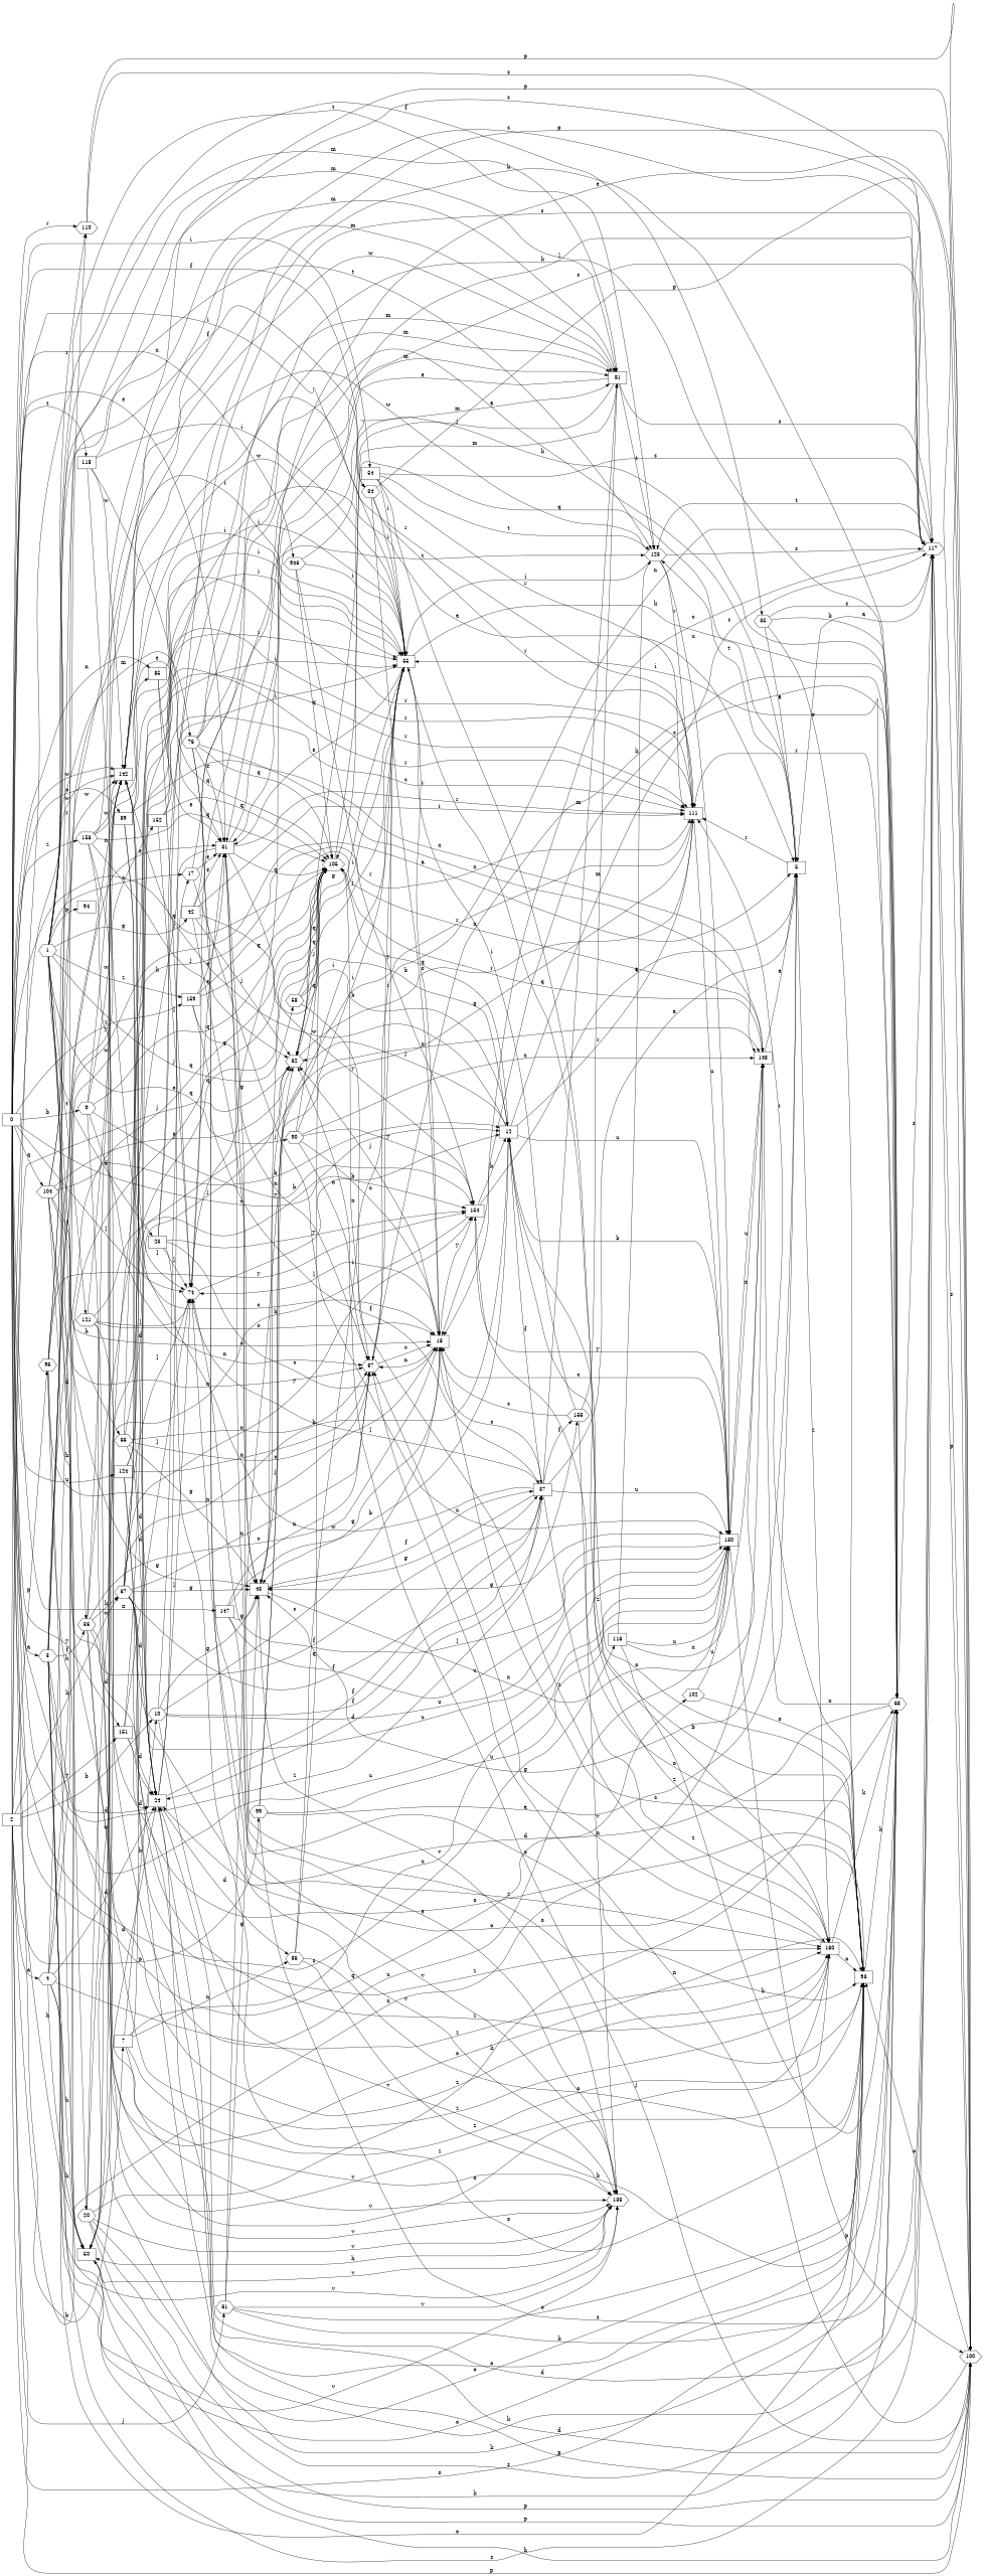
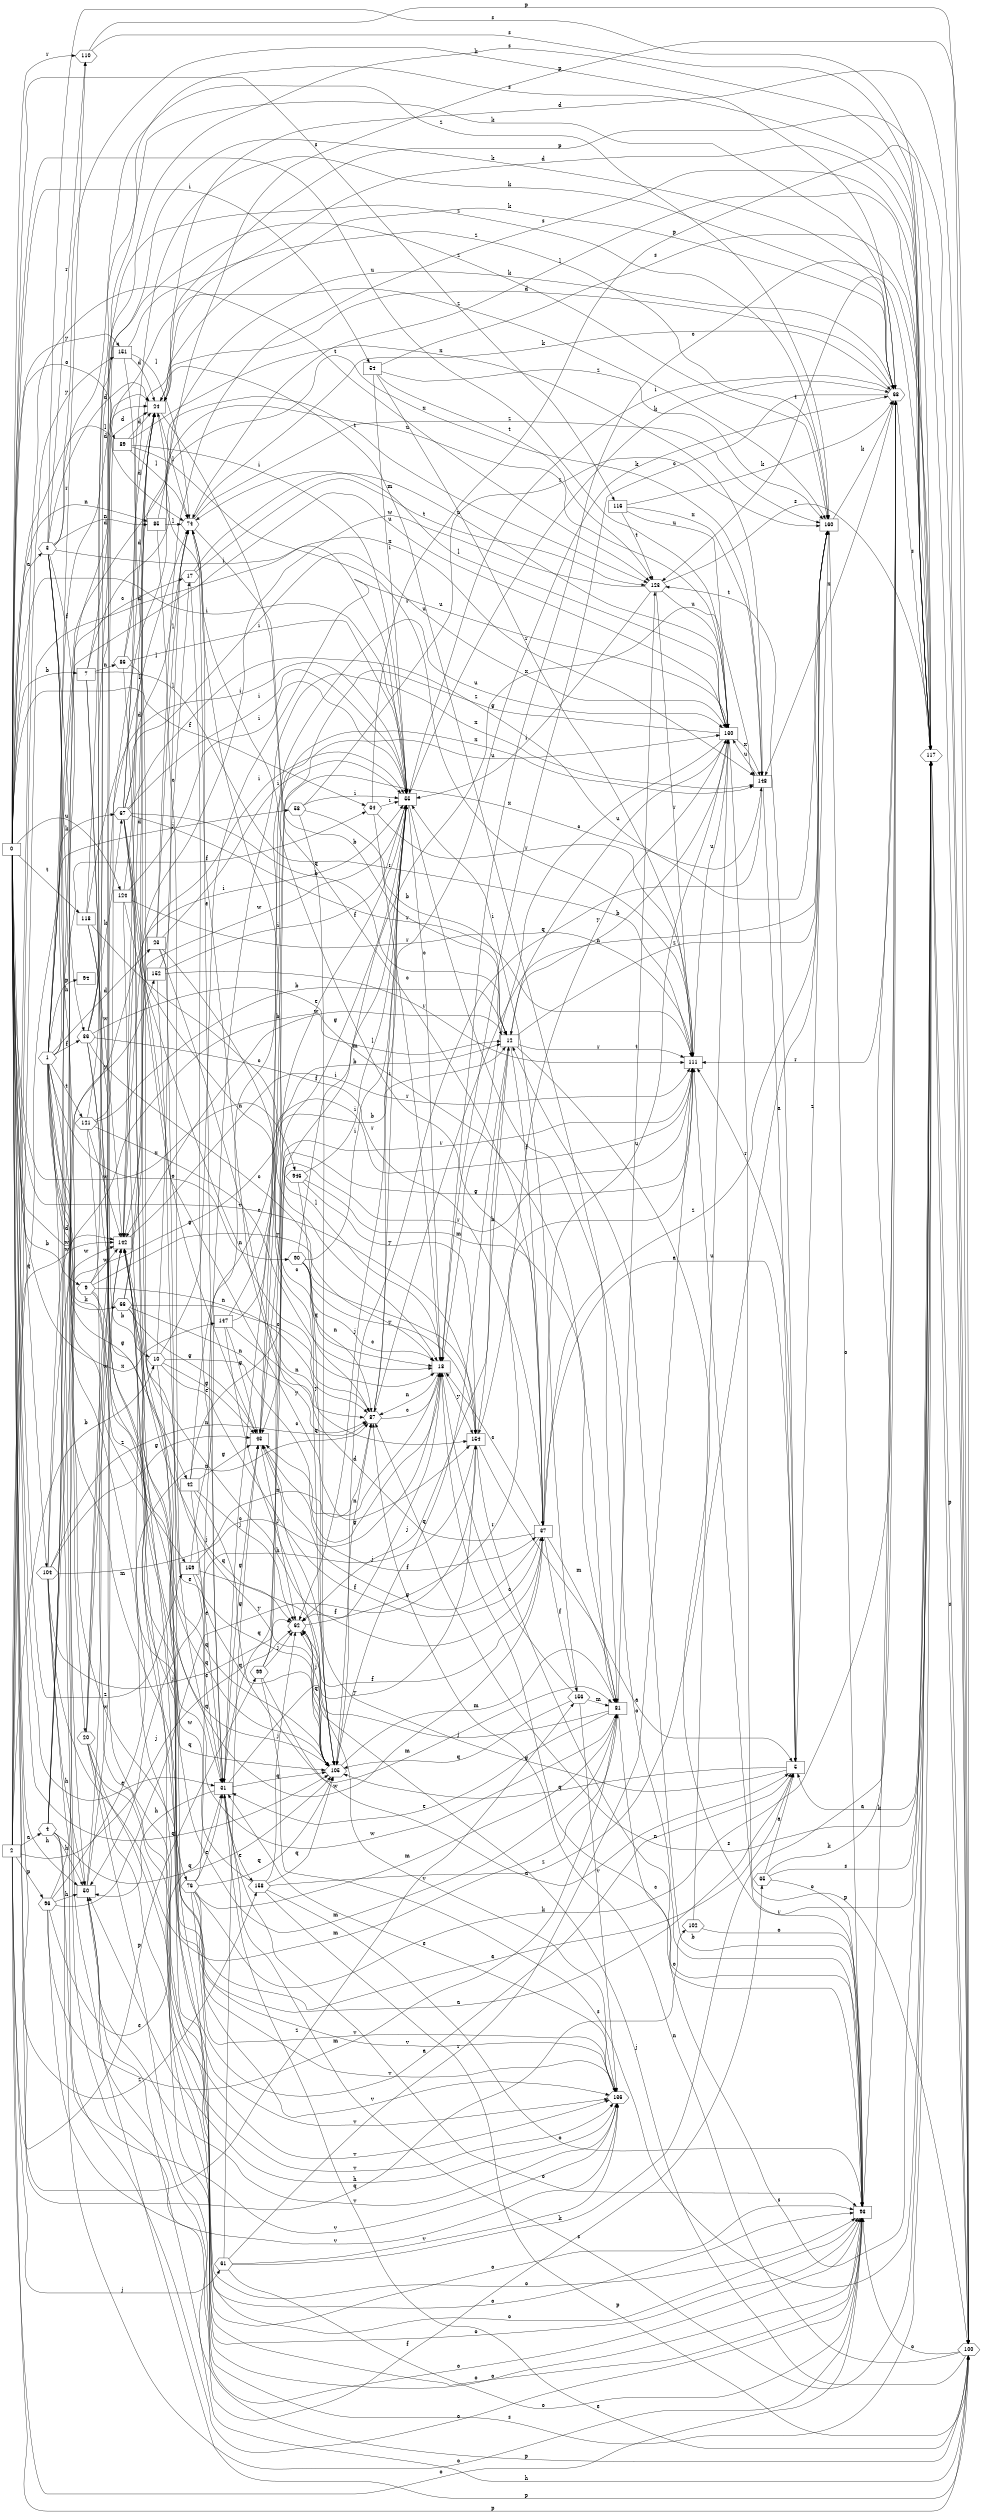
  strict digraph {
    rankdir=LR
    node [shape=hexagon]
    0 [shape=box]
    3
    7 [shape=box]
    9
    31 [shape=box]
    34
    50 [shape=box]
    54 [shape=box]
    55 [shape=box]
    74
    85 [shape=box]
    89 [shape=box]
    102
    104
    105
    110
    116 [shape=box]
    118 [shape=box]
    124 [shape=box]
    130 [shape=box]
    142 [shape=box]
    n22 [label=946]
    147 [shape=box]
    151 [shape=box]
    156
    158
    159 [shape=box]
    154 [shape=box]
    24 [shape=box]
    36
    93 [shape=box]
    5 [shape=box]
    68
    117
    160 [shape=box]
    136
    10
    111 [shape=box]
    86
    87
    43 [shape=box]
    100
    18 [shape=box]
    123
    62
    12 [shape=box]
    148 [shape=box]
    81 [shape=box]
    37 [shape=box]
    1
    17
    20
    23 [shape=box]
    35
    42 [shape=box]
    58
    66
    76
    90
    94 [shape=box]
    121
    67
    2 [shape=box]
    4
    61
    96
    99
    152 [shape=box]
    0 -> 3 [label=a]
    0 -> 7 [label=b]
    0 -> 9 [label=b]
    0 -> 31 [label=e]
    0 -> 34 [label=f]
    0 -> 50 [label=h]
    0 -> 54 [label=i]
    0 -> 55 [label=i]
    0 -> 74 [label=l]
    0 -> 85 [label=n]
    0 -> 89 [label=o]
    0 -> 102 [label=q]
    0 -> 104 [label=q]
    0 -> 105 [label=q]
    0 -> 110 [label=r]
    0 -> 116 [label=s]
    0 -> 118 [label=t]
    0 -> 124 [label=u]
    0 -> 130 [label=u]
    0 -> 142 [label=w]
    0 -> n22 [label=x]
    0 -> 147 [label=x]
    0 -> 151 [label=y]
    0 -> 156 [label=z]
    0 -> 158 [label=z]
    0 -> 159 [label=z]
    0 -> 154 [label=v]
    3 -> 50 [label=h]
    3 -> 55 [label=i]
    3 -> 85 [label=n]
    3 -> 105 [label=q]
    3 -> 110 [label=r]
    3 -> 24 [label=d]
    3 -> 36 [label=f]
    3 -> 93 [label=o]
    3 -> 5 [label=a]
    3 -> 68 [label=k]
    3 -> 117 [label=s]
    3 -> 160 [label=z]
    7 -> 130 [label=u]
    7 -> 160 [label=z]
    7 -> 136 [label=v]
    7 -> 10 [label=b]
    7 -> 111 [label=r]
    7 -> 86 [label=n]
    9 -> 105 [label=q]
    9 -> 142 [label=w]
    9 -> 154 [label=y]
    9 -> 117 [label=s]
    9 -> 136 [label=v]
    9 -> 87 [label=n]
    31 -> 50 [label=h]
    31 -> 105 [label=q]
    31 -> 154 [label=y]
    31 -> 93 [label=o]
    31 -> 117 [label=s]
    31 -> 111 [label=r]
    31 -> 43 [label=g]
    34 -> 55 [label=i]
    34 -> 111 [label=r]
    34 -> 100 [label=p]
    34 -> 18 [label=c]
    50 -> 142 [label=w]
    50 -> 24 [label=d]
    50 -> 136 [label=v]
    50 -> 100 [label=p]
    54 -> 55 [label=i]
    54 -> 117 [label=s]
    54 -> 160 [label=z]
    54 -> 111 [label=r]
    54 -> 123 [label=t]
    55 -> 31 [label=e]
    55 -> 142 [label=w]
    55 -> 93 [label=o]
    55 -> 68 [label=k]
    55 -> 43 [label=g]
    55 -> 18 [label=c]
    55 -> 62 [label=j]
    74 -> 31 [label=e]
    74 -> 68 [label=k]
    74 -> 160 [label=z]
    74 -> 12 [label=b]
    85 -> 31 [label=e]
    85 -> 74 [label=l]
    85 -> 100 [label=p]
    89 -> 55 [label=i]
    89 -> 74 [label=l]
    89 -> 24 [label=d]
    89 -> 111 [label=r]
    89 -> 148 [label=x]
    102 -> 130 [label=u]
    102 -> 93 [label=o]
    104 -> 50 [label=h]
    104 -> 142 [label=w]
    104 -> 93 [label=o]
    104 -> 87 [label=n]
    104 -> 43 [label=g]
    104 -> 18 [label=c]
    104 -> 62 [label=j]
    104 -> 12 [label=b]
    104 -> 81 [label=m]
    105 -> 87 [label=n]
    105 -> 62 [label=j]
    105 -> 81 [label=m]
    110 -> 117 [label=s]
    110 -> 100 [label=p]
    116 -> 130 [label=u]
    116 -> 68 [label=k]
    116 -> 123 [label=t]
    116 -> 148 [label=x]
    118 -> 55 [label=i]
    118 -> 105 [label=q]
    118 -> 142 [label=w]
    118 -> 117 [label=s]
    118 -> 18 [label=c]
    124 -> 55 [label=i]
    124 -> 24 [label=d]
    124 -> 93 [label=o]
    124 -> 111 [label=r]
    124 -> 87 [label=n]
    130 -> 74 [label=l]
    130 -> 154 [label=y]
    130 -> 43 [label=g]
    130 -> 100 [label=p]
    130 -> 18 [label=c]
    130 -> 12 [label=b]
    130 -> 148 [label=x]
    142 -> 24 [label=d]
    142 -> 93 [label=o]
    142 -> 68 [label=k]
    142 -> 111 [label=r]
    n22 -> 55 [label=i]
    n22 -> 105 [label=q]
    n22 -> 154 [label=y]
    n22 -> 81 [label=m]
    147 -> 130 [label=u]
    147 -> 136 [label=v]
    147 -> 87 [label=n]
    147 -> 43 [label=g]
    147 -> 12 [label=b]
    151 -> 74 [label=l]
    151 -> 24 [label=d]
    151 -> 5 [label=a]
    151 -> 160 [label=z]
    156 -> 55 [label=i]
+   156 -> 105 [label=q]
    156 -> 136 [label=v]
    156 -> 18 [label=c]
    156 -> 81 [label=m]
-   158 -> 31 [label=e]
+   31 -> 158 [label=e]
    158 -> 105 [label=q]
    158 -> 142 [label=w]
    158 -> 93 [label=o]
    158 -> 160 [label=z]
    158 -> 100 [label=p]
    158 -> 62 [label=j]
    159 -> 31 [label=e]
    159 -> 105 [label=q]
    159 -> 87 [label=n]
    159 -> 148 [label=x]
    159 -> 37 [label=f]
    154 -> 50 [label=h]
    154 -> 93 [label=o]
    154 -> 5 [label=a]
    154 -> 12 [label=b]
    24 -> 74 [label=l]
    24 -> 100 [label=p]
    24 -> 81 [label=m]
    24 -> 37 [label=f]
    36 -> 105 [label=q]
    36 -> 68 [label=k]
    36 -> 160 [label=z]
    36 -> 136 [label=v]
    36 -> 18 [label=c]
    36 -> 81 [label=m]
    36 -> 37 [label=f]
    36 -> 67 [label=k]
    93 -> 68 [label=k]
    93 -> 111 [label=r]
    93 -> 18 [label=c]
    93 -> 12 [label=b]
    5 -> 105 [label=q]
    5 -> 160 [label=z]
    5 -> 111 [label=r]
    5 -> 43 [label=g]
    5 -> 123 [label=t]
    68 -> 55 [label=i]
    68 -> 24 [label=d]
    68 -> 117 [label=s]
    68 -> 111 [label=r]
    68 -> 18 [label=c]
    68 -> 148 [label=x]
    117 -> 74 [label=l]
    117 -> 24 [label=d]
    117 -> 5 [label=a]
    117 -> 87 [label=n]
    117 -> 100 [label=p]
    117 -> 18 [label=c]
    117 -> 123 [label=t]
    160 -> 93 [label=o]
    160 -> 68 [label=k]
    160 -> 87 [label=n]
    136 -> 31 [label=e]
    136 -> 50 [label=h]
    10 -> 130 [label=u]
    10 -> 136 [label=v]
    10 -> 43 [label=g]
    10 -> 18 [label=c]
    10 -> 37 [label=f]
    10 -> 17 [label=c]
    111 -> 130 [label=u]
    111 -> 43 [label=g]
    86 -> 55 [label=i]
    86 -> 105 [label=q]
-   24 -> 86 [label=d]
+   86 -> 24 [label=d]
    86 -> 93 [label=o]
    86 -> 68 [label=k]
    87 -> 55 [label=i]
    87 -> 68 [label=k]
    87 -> 18 [label=c]
-   43 -> 136 [label=v]
+   142 -> 136 [label=v]
    43 -> 62 [label=j]
    43 -> 148 [label=x]
    43 -> 37 [label=f]
    100 -> 31 [label=e]
    100 -> 50 [label=h]
    100 -> 24 [label=d]
    100 -> 93 [label=o]
    100 -> 117 [label=s]
    100 -> 87 [label=n]
    100 -> 62 [label=j]
    18 -> 74 [label=l]
    18 -> 154 [label=y]
    18 -> 87 [label=n]
    18 -> 43 [label=g]
    18 -> 62 [label=j]
    123 -> 55 [label=i]
    123 -> 130 [label=u]
    123 -> 142 [label=w]
    123 -> 117 [label=s]
    123 -> 111 [label=r]
    62 -> 105 [label=q]
    62 -> 111 [label=r]
    12 -> 105 [label=q]
    12 -> 130 [label=u]
    12 -> 142 [label=w]
    12 -> 117 [label=s]
    12 -> 160 [label=z]
    12 -> 111 [label=r]
    12 -> 62 [label=j]
    12 -> 37 [label=f]
    148 -> 105 [label=q]
    148 -> 130 [label=u]
    148 -> 5 [label=a]
    81 -> 31 [label=e]
    81 -> 142 [label=w]
    81 -> 117 [label=s]
    81 -> 123 [label=t]
    81 -> 62 [label=j]
    37 -> 74 [label=l]
    37 -> 130 [label=u]
    37 -> 142 [label=w]
    37 -> 156 [label=f]
    37 -> 24 [label=d]
    37 -> 5 [label=a]
    37 -> 160 [label=z]
    37 -> 43 [label=g]
    37 -> 18 [label=c]
    37 -> 81 [label=m]
    1 -> 34 [label=f]
    1 -> 110 [label=r]
    1 -> 159 [label=z]
    1 -> 24 [label=d]
    1 -> 36 [label=f]
    1 -> 123 [label=t]
    1 -> 81 [label=m]
    1 -> 17 [label=c]
    1 -> 20 [label=d]
    1 -> 23 [label=d]
    1 -> 35 [label=f]
    1 -> 42 [label=g]
    1 -> 58 [label=j]
    1 -> 66 [label=k]
    1 -> 76 [label=m]
    1 -> 90 [label=o]
    1 -> 94 [label=p]
    1 -> 121 [label=t]
    17 -> 31 [label=e]
    17 -> 130 [label=u]
    17 -> 123 [label=t]
    20 -> 142 [label=w]
    20 -> 93 [label=o]
    20 -> 68 [label=k]
    20 -> 117 [label=s]
    20 -> 136 [label=v]
    20 -> 100 [label=p]
    20 -> 148 [label=x]
    23 -> 55 [label=i]
    23 -> 74 [label=l]
    23 -> 154 [label=y]
    23 -> 93 [label=o]
    23 -> 117 [label=s]
    23 -> 18 [label=c]
    35 -> 93 [label=o]
    35 -> 5 [label=a]
    35 -> 68 [label=k]
    35 -> 117 [label=s]
    42 -> 31 [label=e]
    42 -> 111 [label=r]
    42 -> 43 [label=g]
    42 -> 62 [label=j]
    42 -> 12 [label=b]
    42 -> 81 [label=m]
    58 -> 55 [label=i]
    58 -> 105 [label=q]
    58 -> 160 [label=z]
    58 -> 12 [label=b]
    66 -> 55 [label=i]
    66 -> 24 [label=d]
    66 -> 87 [label=n]
    66 -> 43 [label=g]
    66 -> 18 [label=c]
    66 -> 62 [label=j]
    76 -> 31 [label=e]
    76 -> 105 [label=q]
    76 -> 93 [label=o]
    76 -> 5 [label=a]
    76 -> 68 [label=k]
    76 -> 136 [label=v]
    76 -> 148 [label=x]
    76 -> 81 [label=m]
    90 -> 55 [label=i]
    90 -> 105 [label=q]
    90 -> 154 [label=y]
    90 -> 87 [label=n]
    90 -> 18 [label=c]
    90 -> 148 [label=x]
    121 -> 74 [label=l]
    121 -> 142 [label=w]
    121 -> 93 [label=o]
    121 -> 160 [label=z]
    121 -> 18 [label=c]
    121 -> 12 [label=b]
    67 -> 55 [label=i]
    67 -> 74 [label=l]
    67 -> 130 [label=u]
    67 -> 154 [label=y]
    67 -> 24 [label=d]
    67 -> 68 [label=k]
    67 -> 160 [label=z]
    67 -> 111 [label=r]
    67 -> 87 [label=n]
    67 -> 43 [label=g]
    67 -> 12 [label=b]
    67 -> 37 [label=f]
    2 -> 142 [label=w]
    2 -> 151 [label=y]
    2 -> 93 [label=o]
    2 -> 10 [label=b]
    2 -> 100 [label=p]
    2 -> 123 [label=t]
    2 -> 62 [label=j]
    2 -> 148 [label=x]
    2 -> 67 [label=k]
    2 -> 4 [label=a]
    2 -> 61 [label=j]
    2 -> 96 [label=p]
    2 -> 99 [label=p]
    4 -> 50 [label=h]
    4 -> 105 [label=q]
    4 -> 130 [label=u]
    4 -> 24 [label=d]
    4 -> 93 [label=o]
    4 -> 136 [label=v]
    4 -> 111 [label=r]
    4 -> 152 [label=y]
    61 -> 93 [label=o]
    61 -> 68 [label=k]
    61 -> 136 [label=v]
    61 -> 111 [label=r]
    61 -> 43 [label=g]
    96 -> 31 [label=e]
    96 -> 50 [label=h]
    96 -> 55 [label=i]
    96 -> 154 [label=y]
    96 -> 136 [label=v]
    96 -> 87 [label=n]
    96 -> 81 [label=m]
    99 -> 55 [label=i]
    99 -> 130 [label=u]
    99 -> 5 [label=a]
    99 -> 117 [label=s]
    99 -> 62 [label=j]
    152 -> 55 [label=i]
    152 -> 74 [label=l]
    152 -> 105 [label=q]
    152 -> 111 [label=r]
  }
